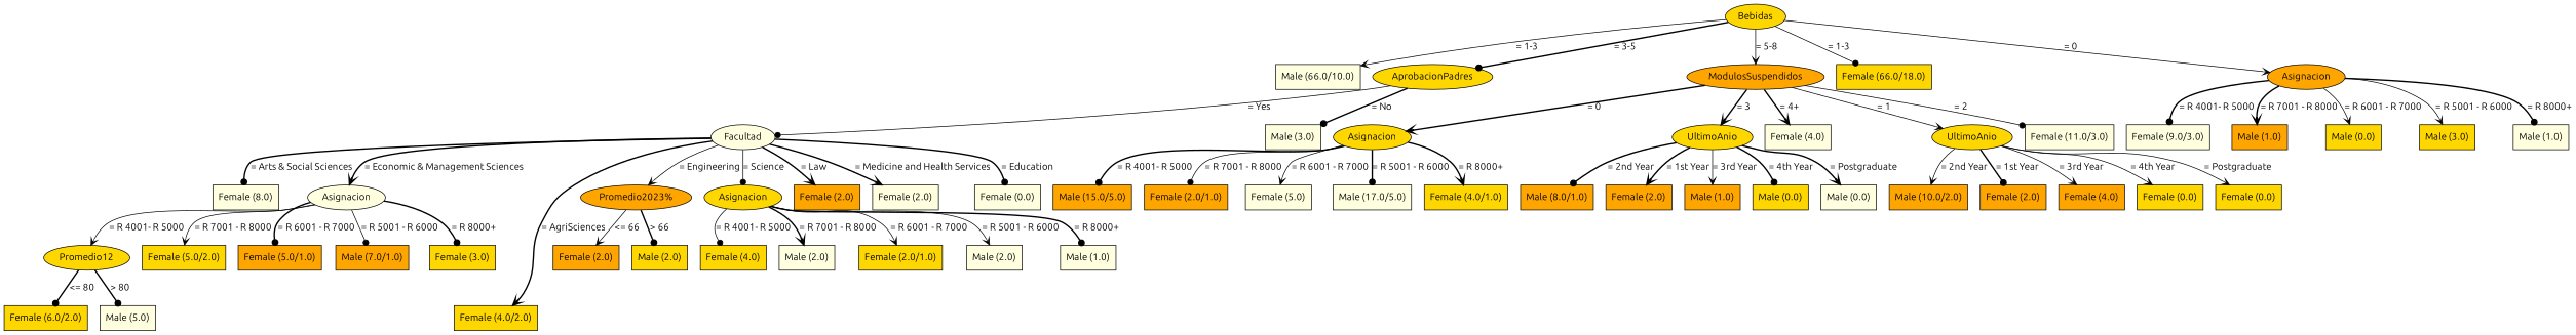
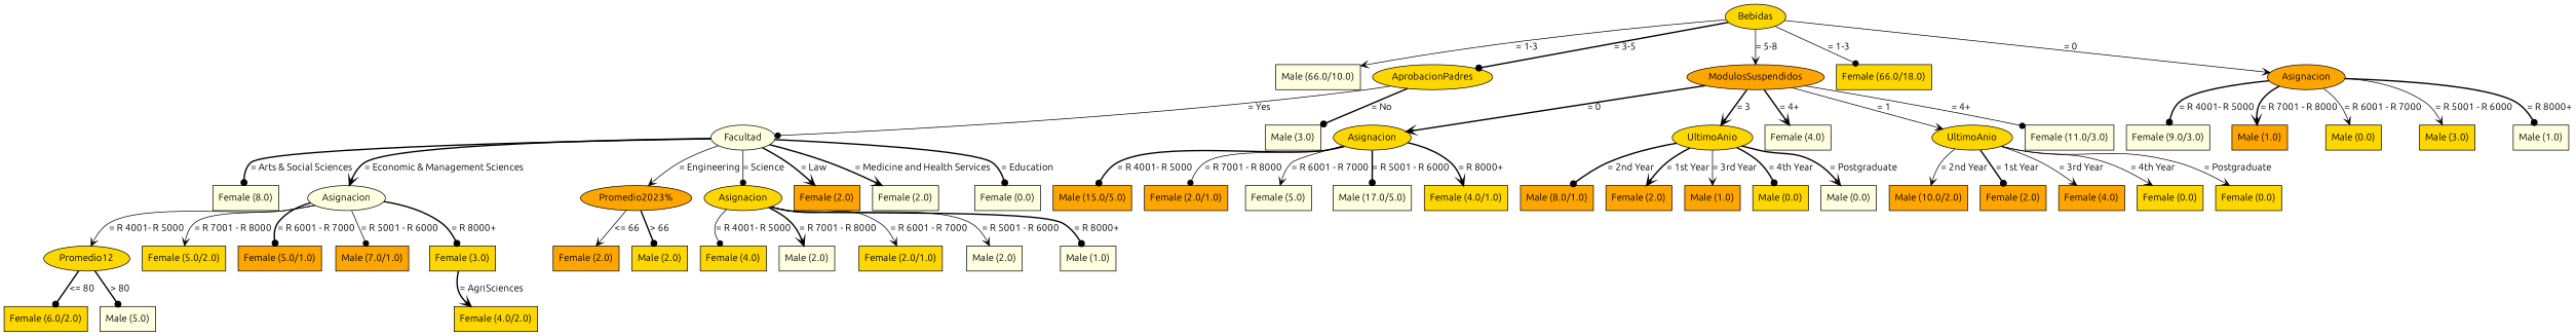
  digraph {
    fontname=Ubuntu
    node [fillcolor=gold fontname=Ubuntu style=filled shape=box]
    edge [arrowhead=vee fontname=Ubuntu style=bold]
    n1 [label=Bebidas shape=""]
    n2 [fillcolor=lightyellow label="Male (66.0/10.0)"]
    n3 [label=AprobacionPadres shape=""]
    n4 [fillcolor=orange label=ModulosSuspendidos shape=""]
    n5 [label="Female (66.0/18.0)"]
    n6 [fillcolor=orange label=Asignacion shape=""]
    n7 [fillcolor=lightyellow label=Facultad shape=""]
    n8 [fillcolor=lightyellow label="Male (3.0)"]
    n9 [label=Asignacion shape=""]
    n10 [label=UltimoAnio shape=""]
    n11 [fillcolor=lightyellow label="Female (4.0)"]
    n12 [label=UltimoAnio shape=""]
    n13 [fillcolor=lightyellow label="Female (11.0/3.0)"]
    n14 [fillcolor=lightyellow label="Female (9.0/3.0)"]
    n15 [fillcolor=orange label="Male (1.0)"]
    n16 [label="Male (0.0)"]
    n17 [label="Male (3.0)"]
    n18 [fillcolor=lightyellow label="Male (1.0)"]
    n19 [fillcolor=lightyellow label="Female (8.0)"]
    n20 [fillcolor=lightyellow label=Asignacion shape=""]
    n21 [label="Female (4.0/2.0)"]
    n22 [fillcolor=orange label="Promedio2023\%" shape=""]
    n23 [label=Asignacion shape=""]
    n24 [fillcolor=orange label="Female (2.0)"]
    n25 [fillcolor=lightyellow label="Female (2.0)"]
    n26 [fillcolor=lightyellow label="Female (0.0)"]
    n27 [label=Promedio12 shape=""]
    n28 [label="Female (5.0/2.0)"]
    n29 [fillcolor=orange label="Female (5.0/1.0)"]
    n30 [fillcolor=orange label="Male (7.0/1.0)"]
    n31 [label="Female (3.0)"]
    n32 [fillcolor=orange label="Female (2.0)"]
    n33 [label="Male (2.0)"]
    n34 [label="Female (4.0)"]
    n35 [fillcolor=lightyellow label="Male (2.0)"]
    n36 [label="Female (2.0/1.0)"]
    n37 [fillcolor=lightyellow label="Male (2.0)"]
    n38 [fillcolor=lightyellow label="Male (1.0)"]
    n39 [label="Female (6.0/2.0)"]
    n40 [fillcolor=lightyellow label="Male (5.0)"]
    n41 [fillcolor=orange label="Male (15.0/5.0)"]
    n42 [fillcolor=orange label="Female (2.0/1.0)"]
    n43 [fillcolor=lightyellow label="Female (5.0)"]
    n44 [fillcolor=lightyellow label="Male (17.0/5.0)"]
    n45 [label="Female (4.0/1.0)"]
    n46 [fillcolor=orange label="Male (8.0/1.0)"]
    n47 [fillcolor=orange label="Female (2.0)"]
    n48 [fillcolor=orange label="Male (1.0)"]
    n49 [label="Male (0.0)"]
    n50 [fillcolor=lightyellow label="Male (0.0)"]
    n51 [fillcolor=orange label="Male (10.0/2.0)"]
    n52 [fillcolor=orange label="Female (2.0)"]
    n53 [fillcolor=orange label="Female (4.0)"]
    n54 [label="Female (0.0)"]
    n55 [label="Female (0.0)"]
    n1 -> n2 [label="= 1-3" style=solid]
    n1 -> n3 [arrowhead=dot label="= 3-5"]
    n1 -> n4 [label="= 5-8" style=solid]
    n1 -> n5 [arrowhead=dot label="= 1-3" style=solid]
    n1 -> n6 [label="= 0" style=solid]
    n3 -> n7 [arrowhead=dot label="= Yes" style=solid]
    n3 -> n8 [arrowhead=dot label="= No"]
    n4 -> n9 [label="= 0"]
    n4 -> n10 [label="= 3"]
    n4 -> n11 [label="= 4+"]
    n4 -> n12 [label="= 1" style=solid]
-   n4 -> n13 [arrowhead=dot label="= 2" style=solid]
+   n4 -> n13 [arrowhead=dot label="= 4+" style=solid]
    n6 -> n14 [arrowhead=dot label="= R 4001- R 5000"]
    n6 -> n15 [label="= R 7001 - R 8000"]
    n6 -> n16 [label="= R 6001 - R 7000" style=solid]
    n6 -> n17 [label="= R 5001 - R 6000" style=solid]
    n6 -> n18 [arrowhead=dot label="= R 8000+"]
    n7 -> n19 [arrowhead=dot label="= Arts & Social Sciences"]
    n7 -> n20 [label="= Economic & Management Sciences"]
-   n7 -> n21 [label="= AgriSciences"]
+   n31 -> n21 [label="= AgriSciences"]
    n7 -> n22 [label="= Engineering" style=solid]
    n7 -> n23 [arrowhead=dot label="= Science" style=solid]
    n7 -> n24 [label="= Law"]
    n7 -> n25 [label="= Medicine and Health Services"]
    n7 -> n26 [arrowhead=dot label="= Education"]
    n9 -> n41 [arrowhead=dot label="= R 4001- R 5000"]
    n9 -> n42 [arrowhead=dot label="= R 7001 - R 8000" style=solid]
    n9 -> n43 [label="= R 6001 - R 7000" style=solid]
    n9 -> n44 [arrowhead=dot label="= R 5001 - R 6000"]
    n9 -> n45 [label="= R 8000+"]
    n10 -> n46 [arrowhead=dot label="= 2nd Year"]
    n10 -> n47 [label="= 1st Year"]
    n10 -> n48 [label="= 3rd Year" style=solid]
    n10 -> n49 [arrowhead=dot label="= 4th Year"]
    n10 -> n50 [label="= Postgraduate"]
    n12 -> n51 [label="= 2nd Year" style=solid]
    n12 -> n52 [arrowhead=dot label="= 1st Year"]
    n12 -> n53 [label="= 3rd Year" style=solid]
    n12 -> n54 [label="= 4th Year" style=solid]
    n12 -> n55 [label="= Postgraduate" style=solid]
    n20 -> n27 [label="= R 4001- R 5000" style=solid]
    n20 -> n28 [label="= R 7001 - R 8000" style=solid]
    n20 -> n29 [arrowhead=dot label="= R 6001 - R 7000"]
    n20 -> n30 [arrowhead=dot label="= R 5001 - R 6000" style=solid]
    n20 -> n31 [arrowhead=dot label="= R 8000+"]
    n22 -> n32 [label="<= 66" style=solid]
    n22 -> n33 [arrowhead=dot label="> 66"]
    n23 -> n34 [arrowhead=dot label="= R 4001- R 5000" style=solid]
    n23 -> n35 [label="= R 7001 - R 8000"]
    n23 -> n36 [label="= R 6001 - R 7000" style=solid]
    n23 -> n37 [label="= R 5001 - R 6000" style=solid]
    n23 -> n38 [arrowhead=dot label="= R 8000+"]
    n27 -> n39 [arrowhead=dot label="<= 80"]
    n27 -> n40 [arrowhead=dot label="> 80"]
  }
